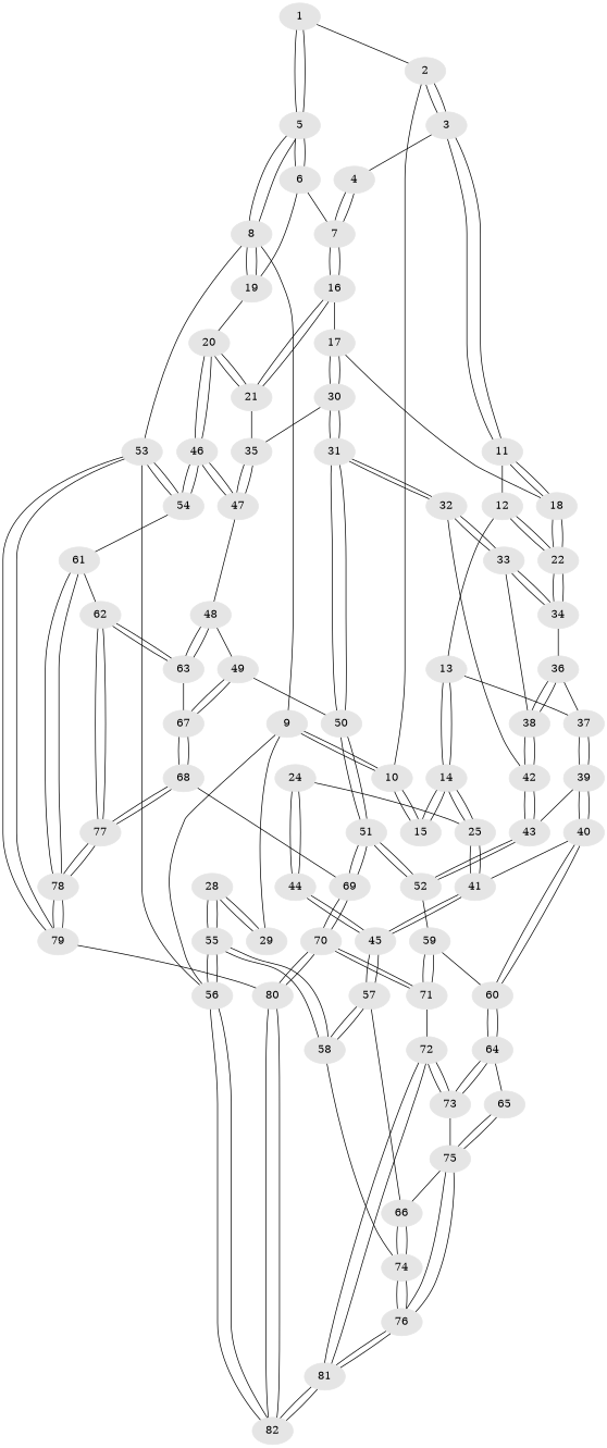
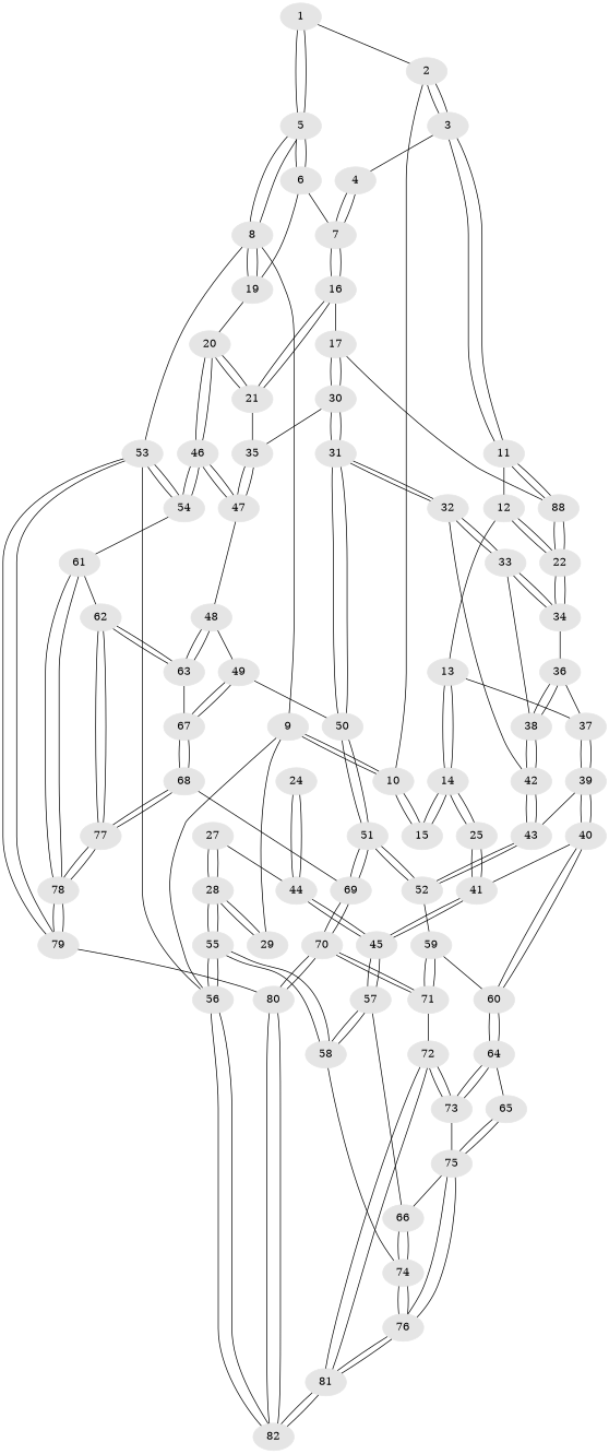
  graph {
    node [color=gray90 style=filled]
    1
    2
    5
    3
    10
    6
    8
    4
    11
    15
    7
    12
-   18
+   18 [label=88]
    16
    19
    9
    53
    20
    17
    21
    29
    56
    54
    79
    82
    13
    22
    14
    37
    34
    25
    39
    41
    30
    35
    31
    46
    47
    36
    24
    44
+   27
    28
    45
    55
    58
    32
    50
    33
    42
    51
    38
    43
    48
    40
    60
    52
    64
    57
    59
    66
    61
    49
    63
    67
    68
    69
    70
    71
    80
    62
    78
    74
    76
    72
    65
    73
    77
    75
    81
    1 -- 2
    1 -- 5
    1 -- 5
    2 -- 3
    2 -- 3
    2 -- 10
    5 -- 6
    5 -- 6
    5 -- 8
    5 -- 8
    3 -- 4
    3 -- 11
    3 -- 11
    10 -- 15
    10 -- 15
    6 -- 7
    6 -- 19
    8 -- 19
    8 -- 19
    8 -- 9
    8 -- 53
    4 -- 7
    4 -- 7
    11 -- 12
    11 -- 18
    11 -- 18
    7 -- 16
    7 -- 16
    12 -- 13
    12 -- 22
    12 -- 22
    18 -- 22
    18 -- 22
    16 -- 17
    16 -- 21
    16 -- 21
    19 -- 20
    9 -- 10
    9 -- 10
    9 -- 29
    9 -- 56
    53 -- 56
    53 -- 54
    53 -- 54
    53 -- 79
    53 -- 79
    20 -- 21
    20 -- 21
    20 -- 46
    20 -- 46
    17 -- 18
    17 -- 30
    17 -- 30
    21 -- 35
    56 -- 82
    56 -- 82
    54 -- 61
    79 -- 80
    13 -- 14
    13 -- 14
    13 -- 37
    22 -- 34
    22 -- 34
    14 -- 15
    14 -- 15
    14 -- 25
    14 -- 25
    37 -- 39
    37 -- 39
    34 -- 36
    25 -- 41
    25 -- 41
    39 -- 43
    39 -- 40
    39 -- 40
    41 -- 45
    41 -- 45
    30 -- 35
    30 -- 31
    30 -- 31
    35 -- 47
    35 -- 47
    31 -- 32
    31 -- 32
    31 -- 50
    31 -- 50
    46 -- 54
    46 -- 54
    46 -- 47
    46 -- 47
    47 -- 48
    36 -- 37
    36 -- 38
    36 -- 38
-   24 -- 25
    24 -- 44
    24 -- 44
    44 -- 45
    44 -- 45
+   27 -- 44
+   27 -- 28
+   27 -- 28
    28 -- 29
    28 -- 29
    28 -- 55
    28 -- 55
    45 -- 57
    45 -- 57
    55 -- 56
    55 -- 56
    55 -- 58
    55 -- 58
    58 -- 74
    32 -- 33
    32 -- 33
    32 -- 42
    50 -- 51
    50 -- 51
    33 -- 34
    33 -- 34
    33 -- 38
    42 -- 43
    42 -- 43
    51 -- 52
    51 -- 52
    51 -- 69
    51 -- 69
    38 -- 42
    38 -- 42
    43 -- 52
    43 -- 52
    48 -- 49
    48 -- 63
    48 -- 63
    40 -- 41
    40 -- 60
    40 -- 60
    60 -- 64
    60 -- 64
    52 -- 59
    64 -- 65
    64 -- 73
    64 -- 73
    57 -- 58
    57 -- 58
    57 -- 66
    59 -- 60
    59 -- 71
    59 -- 71
    66 -- 74
    66 -- 74
    61 -- 62
    61 -- 78
    61 -- 78
    49 -- 50
    49 -- 67
    49 -- 67
    63 -- 67
    67 -- 68
    67 -- 68
    68 -- 69
    68 -- 77
    68 -- 77
    69 -- 70
    69 -- 70
    70 -- 71
    70 -- 71
    70 -- 80
    70 -- 80
    71 -- 72
    80 -- 82
    80 -- 82
    62 -- 63
    62 -- 63
    62 -- 77
    62 -- 77
    78 -- 79
    78 -- 79
    74 -- 76
    74 -- 76
    76 -- 81
    76 -- 81
    72 -- 73
    72 -- 73
    72 -- 81
    72 -- 81
    65 -- 75
    65 -- 75
    73 -- 75
    77 -- 78
    77 -- 78
    75 -- 66
    75 -- 76
    75 -- 76
    81 -- 82
    81 -- 82
  }
